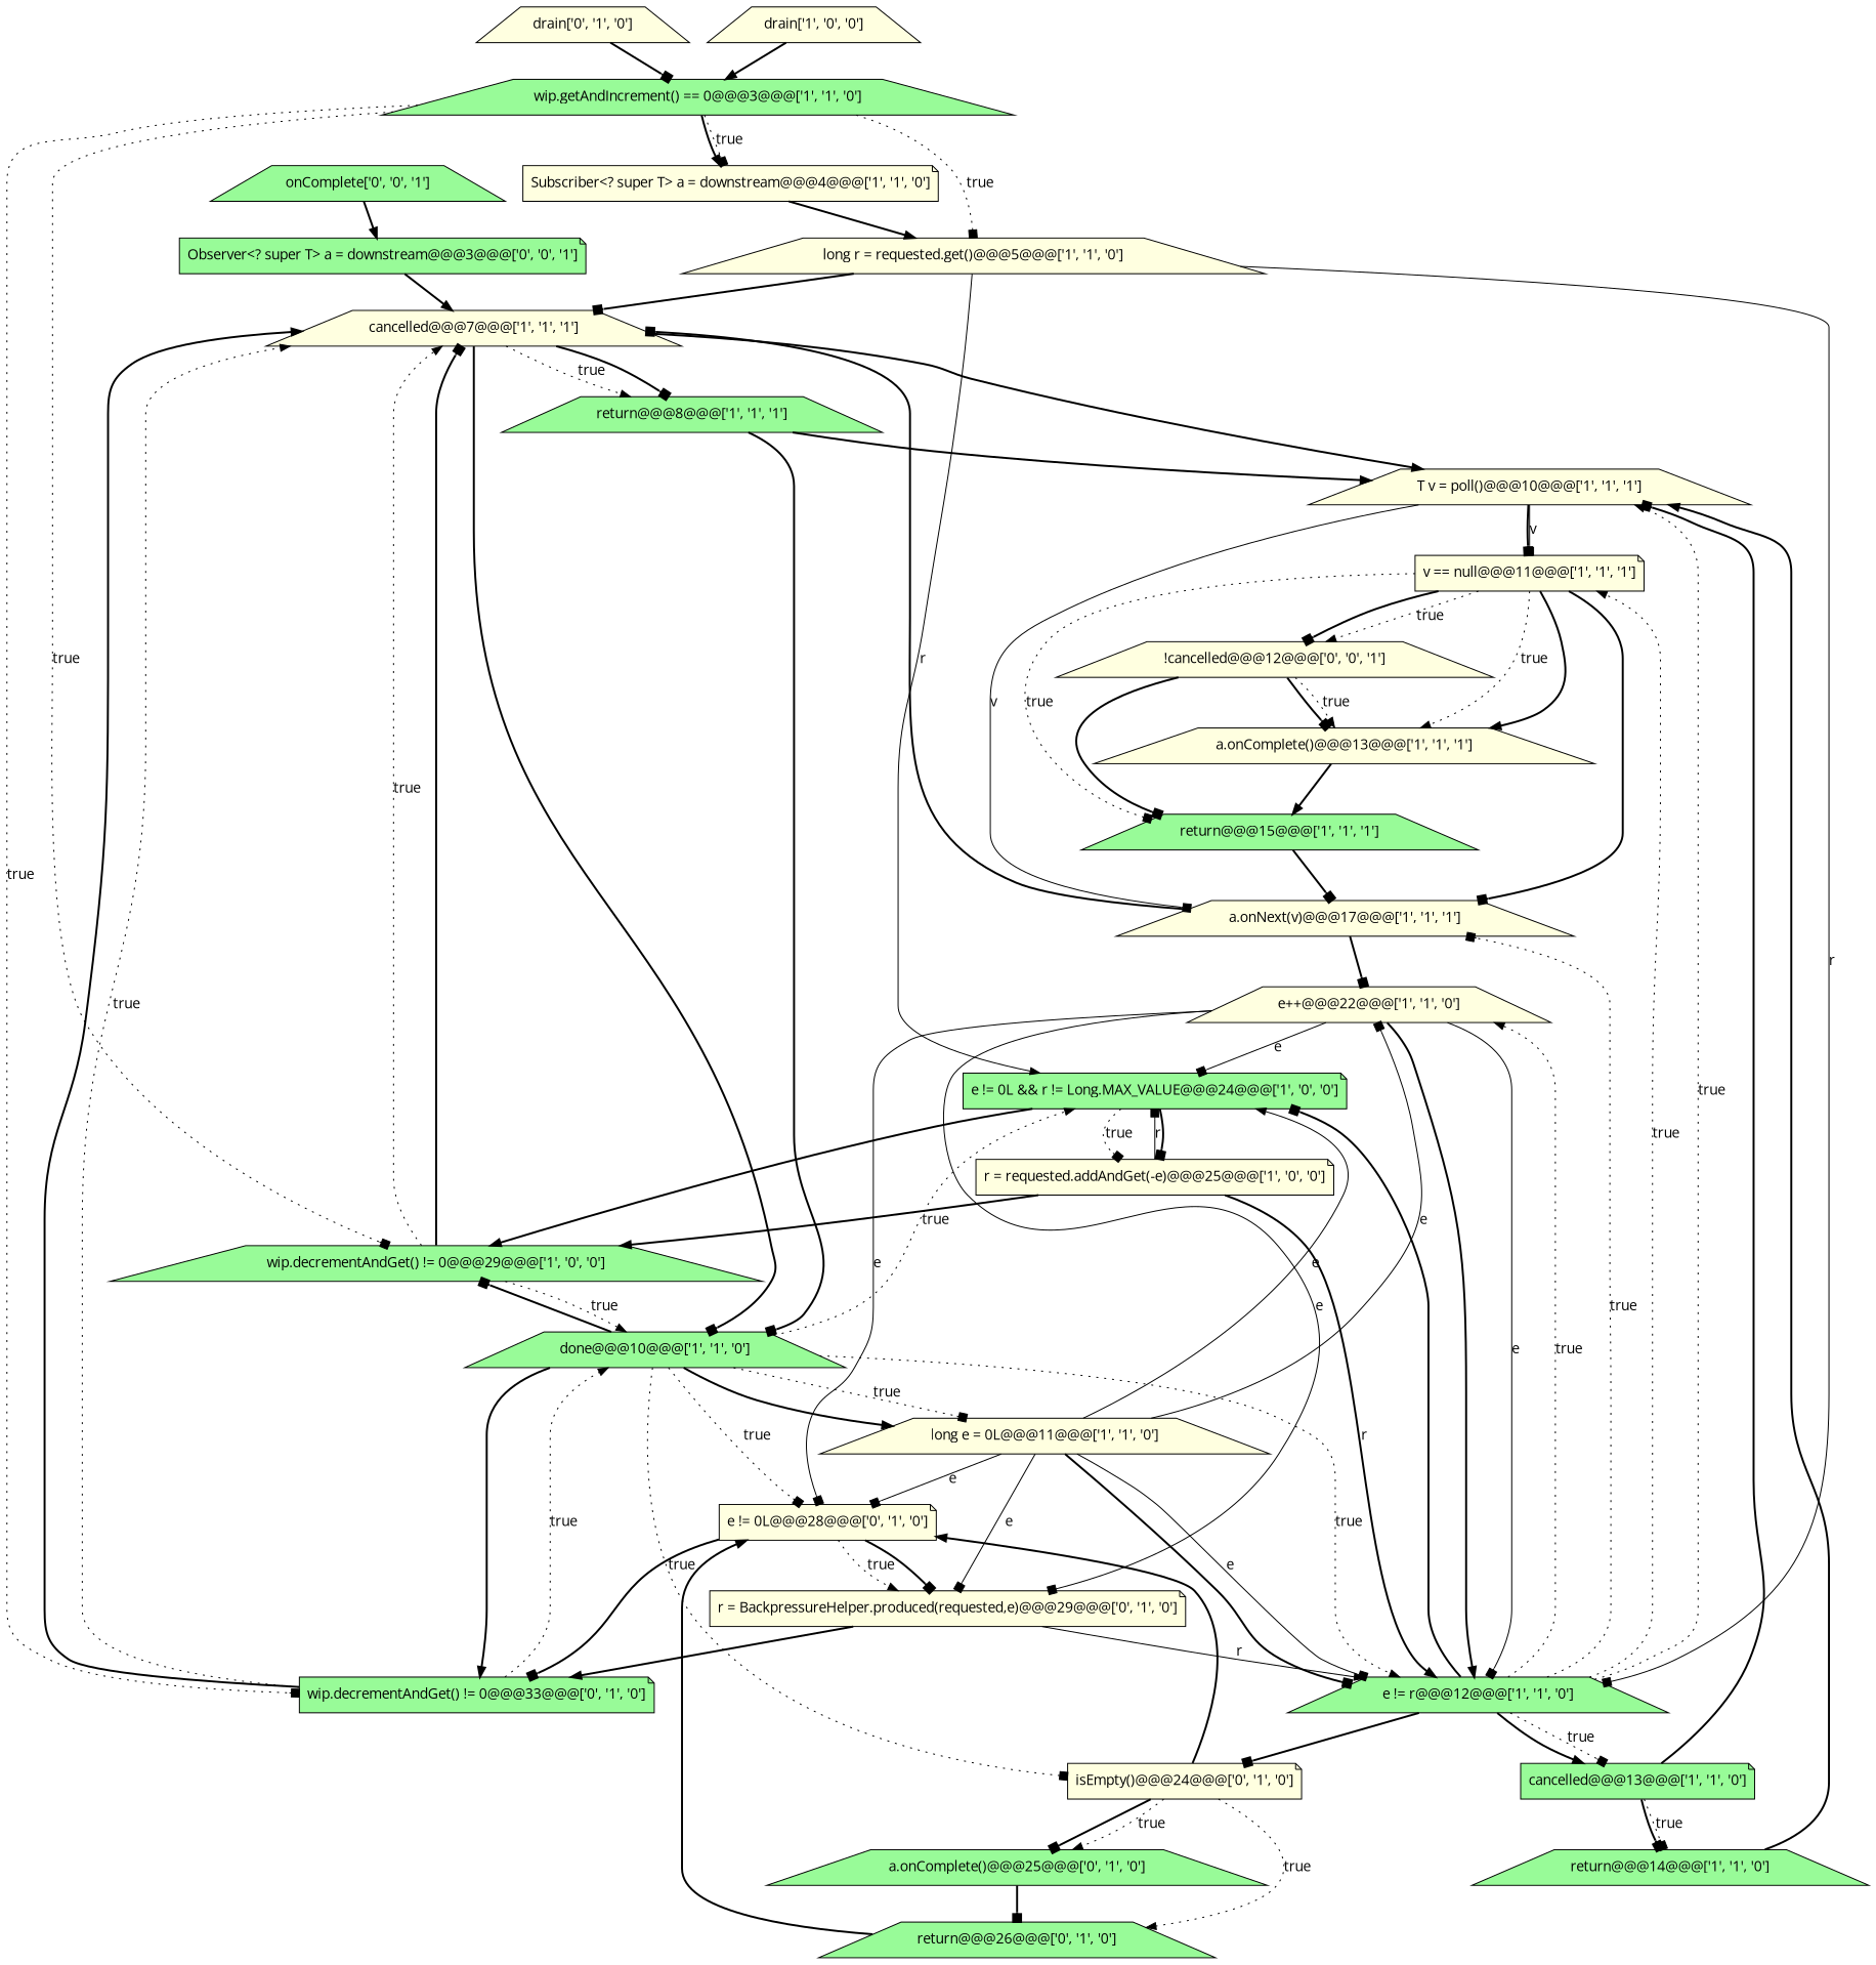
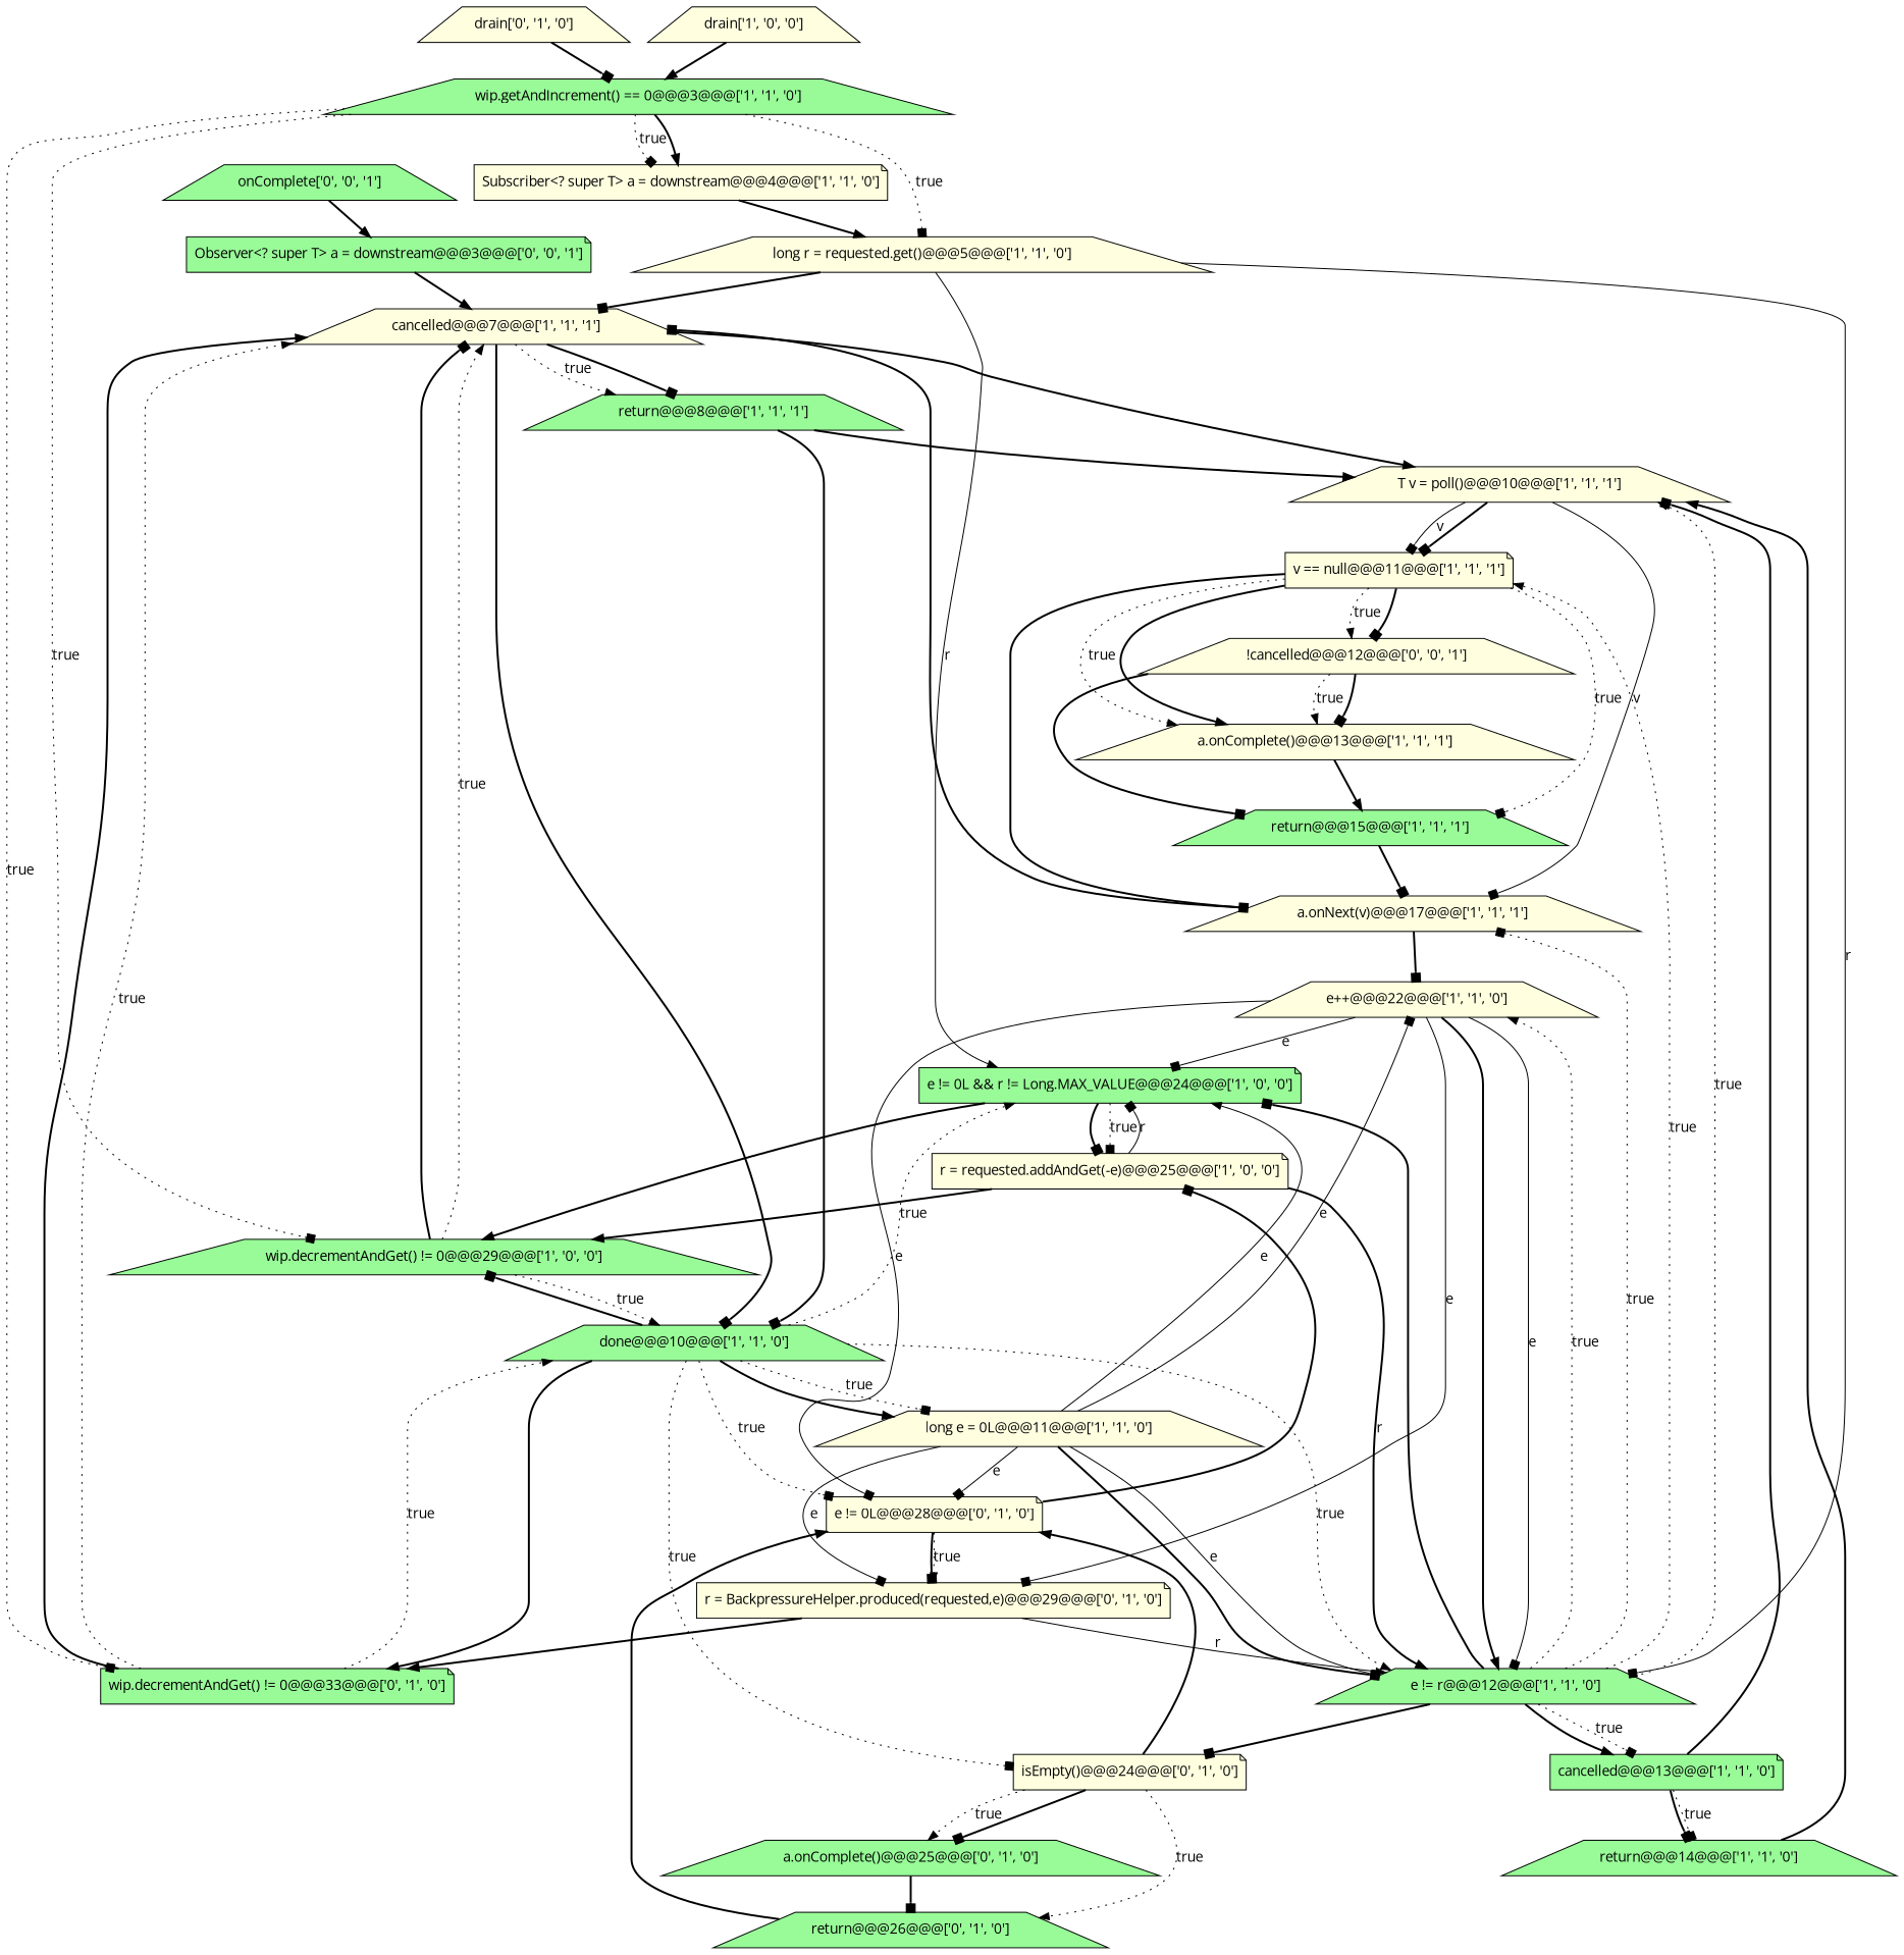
  digraph {
    fontname="Open Sans"
    node [fillcolor=lightyellow fontname="Open Sans" shape=trapezium style=filled]
    edge [arrowhead=box fontname="Open Sans" style=bold]
    n1 [label="long r = requested.get()@@@5@@@['1', '1', '0']"]
    n2 [label="cancelled@@@7@@@['1', '1', '1']"]
    n3 [fillcolor=palegreen label="e != 0L && r != Long.MAX_VALUE@@@24@@@['1', '0', '0']" shape=note]
    n4 [fillcolor=palegreen label="e != r@@@12@@@['1', '1', '0']"]
    n5 [fillcolor=palegreen label="return@@@8@@@['1', '1', '1']"]
    n6 [label="T v = poll()@@@10@@@['1', '1', '1']"]
    n7 [fillcolor=palegreen label="done@@@10@@@['1', '1', '0']"]
    n8 [label="r = requested.addAndGet(-e)@@@25@@@['1', '0', '0']" shape=note]
    n9 [fillcolor=palegreen label="wip.decrementAndGet() != 0@@@29@@@['1', '0', '0']"]
    n10 [label="e++@@@22@@@['1', '1', '0']"]
    n11 [label="v == null@@@11@@@['1', '1', '1']" shape=note]
    n12 [label="a.onNext(v)@@@17@@@['1', '1', '1']"]
    n13 [label="isEmpty()@@@24@@@['0', '1', '0']" shape=note]
    n14 [fillcolor=palegreen label="cancelled@@@13@@@['1', '1', '0']" shape=note]
    n15 [label="r = BackpressureHelper.produced(requested,e)@@@29@@@['0', '1', '0']" shape=note]
    n16 [label="e != 0L@@@28@@@['0', '1', '0']" shape=note]
    n17 [fillcolor=palegreen label="wip.decrementAndGet() != 0@@@33@@@['0', '1', '0']" shape=note]
    n18 [fillcolor=palegreen label="return@@@26@@@['0', '1', '0']"]
    n19 [fillcolor=palegreen label="Observer<? super T> a = downstream@@@3@@@['0', '0', '1']" shape=note]
    n20 [label="long e = 0L@@@11@@@['1', '1', '0']"]
    n21 [fillcolor=palegreen label="onComplete['0', '0', '1']"]
    n22 [label="a.onComplete()@@@13@@@['1', '1', '1']"]
    n23 [fillcolor=palegreen label="return@@@15@@@['1', '1', '1']"]
    n24 [label="drain['0', '1', '0']"]
    n25 [fillcolor=palegreen label="wip.getAndIncrement() == 0@@@3@@@['1', '1', '0']"]
    n26 [label="Subscriber<? super T> a = downstream@@@4@@@['1', '1', '0']" shape=note]
    n27 [label="!cancelled@@@12@@@['0', '0', '1']"]
    n28 [fillcolor=palegreen label="a.onComplete()@@@25@@@['0', '1', '0']"]
    n29 [fillcolor=palegreen label="return@@@14@@@['1', '1', '0']"]
    n30 [label="drain['1', '0', '0']"]
    n1 -> n2
    n1 -> n3 [arrowhead=normal label=r style=solid]
    n1 -> n4 [label=r style=solid]
    n2 -> n5
    n2 -> n5 [arrowhead=normal label=true style=dotted]
    n2 -> n6 [arrowhead=normal]
    n2 -> n7
    n3 -> n8
    n3 -> n8 [label=true style=dotted]
    n3 -> n9 [arrowhead=normal]
    n4 -> n3
    n4 -> n6 [arrowhead=normal label=true style=dotted]
    n4 -> n10 [arrowhead=normal label=true style=dotted]
    n4 -> n11 [arrowhead=normal label=true style=dotted]
    n4 -> n12 [label=true style=dotted]
    n4 -> n13
    n4 -> n14 [label=true style=dotted]
    n4 -> n14 [arrowhead=normal]
    n5 -> n6 [arrowhead=normal]
    n5 -> n7
    n6 -> n11
    n6 -> n11 [label=v style=solid]
    n6 -> n12 [label=v style=solid]
    n7 -> n3 [arrowhead=normal label=true style=dotted]
    n7 -> n4 [arrowhead=normal label=true style=dotted]
    n7 -> n9
    n7 -> n13 [label=true style=dotted]
    n7 -> n16 [label=true style=dotted]
    n7 -> n17 [arrowhead=normal]
    n7 -> n20 [arrowhead=normal]
    n7 -> n20 [label=true style=dotted]
    n8 -> n3 [label=r style=solid]
    n8 -> n4 [arrowhead=normal label=r]
    n8 -> n9 [arrowhead=normal]
    n9 -> n2 [arrowhead=normal label=true style=dotted]
    n9 -> n2
    n9 -> n7 [arrowhead=normal label=true style=dotted]
    n10 -> n3 [label=e style=solid]
    n10 -> n4 [arrowhead=normal]
    n10 -> n4 [label=e style=solid]
    n10 -> n15 [label=e style=solid]
    n10 -> n16 [label=e style=solid]
    n11 -> n12
    n11 -> n22 [arrowhead=normal]
    n11 -> n22 [arrowhead=normal label=true style=dotted]
    n11 -> n23 [label=true style=dotted]
    n11 -> n27
    n11 -> n27 [arrowhead=normal label=true style=dotted]
    n12 -> n2
    n12 -> n10
    n13 -> n16 [arrowhead=normal]
    n13 -> n18 [arrowhead=normal label=true style=dotted]
    n13 -> n28
    n13 -> n28 [arrowhead=normal label=true style=dotted]
    n14 -> n6
    n14 -> n29
    n14 -> n29 [label=true style=dotted]
    n15 -> n4 [arrowhead=normal label=r style=solid]
    n15 -> n17 [arrowhead=normal]
    n16 -> n15 [arrowhead=normal label=true style=dotted]
    n16 -> n15
-   n16 -> n17
+   n16 -> n8
    n17 -> n2 [arrowhead=normal]
    n17 -> n2 [arrowhead=normal label=true style=dotted]
    n17 -> n7 [arrowhead=normal label=true style=dotted]
    n18 -> n16 [arrowhead=normal]
    n19 -> n2 [arrowhead=normal]
    n20 -> n3 [arrowhead=normal label=e style=solid]
    n20 -> n4
    n20 -> n4 [label=e style=solid]
    n20 -> n10 [label=e style=solid]
    n20 -> n15 [label=e style=solid]
    n20 -> n16 [label=e style=solid]
    n21 -> n19 [arrowhead=normal]
    n22 -> n23 [arrowhead=normal]
    n23 -> n12
    n24 -> n25
    n25 -> n1 [label=true style=dotted]
    n25 -> n9 [label=true style=dotted]
    n25 -> n17 [label=true style=dotted]
    n25 -> n26 [label=true style=dotted]
    n25 -> n26 [arrowhead=normal]
    n26 -> n1 [arrowhead=normal]
    n27 -> n22
    n27 -> n22 [arrowhead=normal label=true style=dotted]
    n27 -> n23
    n28 -> n18
    n29 -> n6 [arrowhead=normal]
    n30 -> n25 [arrowhead=normal]
  }
